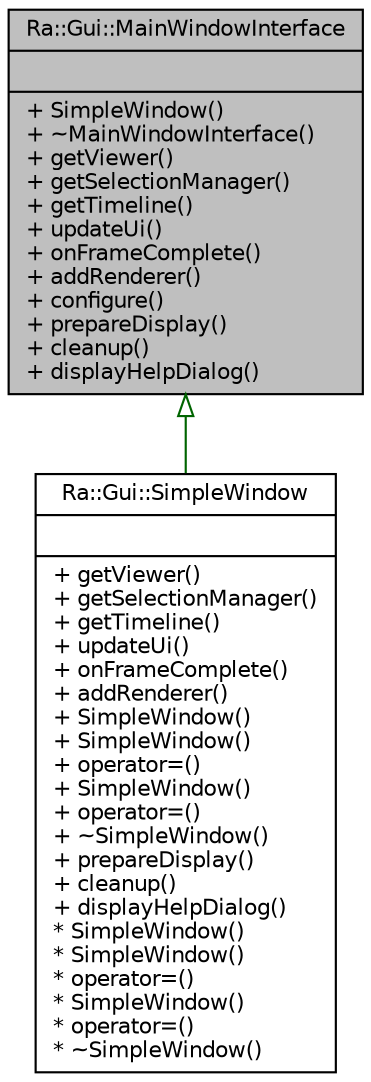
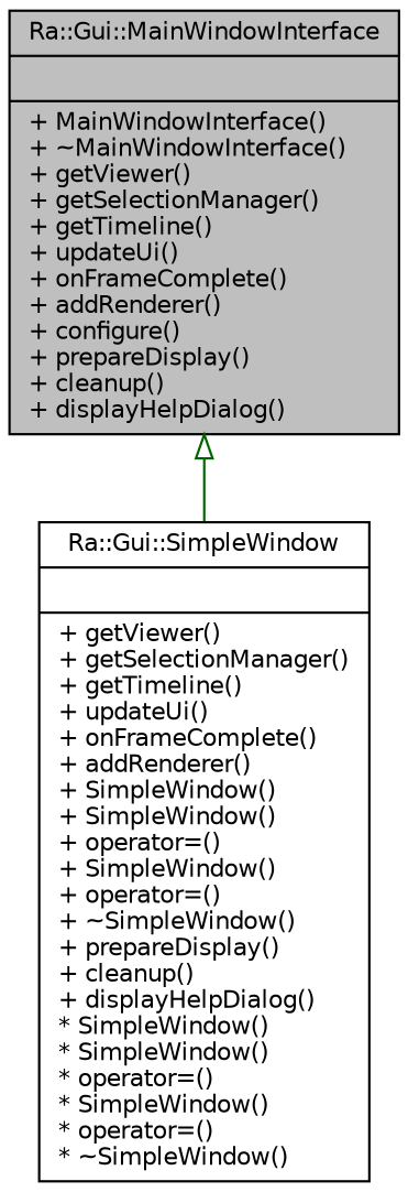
  digraph {
    node [color=black fontname=Helvetica fontsize=10 shape=record style=filled]
-   n1 [fillcolor=grey75 fontcolor=black height=0.2 label="{Ra::Gui::MainWindowInterface\n||+ SimpleWindow()\l+ ~MainWindowInterface()\l+ getViewer()\l+ getSelectionManager()\l+ getTimeline()\l+ updateUi()\l+ onFrameComplete()\l+ addRenderer()\l+ configure()\l+ prepareDisplay()\l+ cleanup()\l+ displayHelpDialog()\l}" width=0.4]
+   n1 [fillcolor=grey75 fontcolor=black height=0.2 label="{Ra::Gui::MainWindowInterface\n||+ MainWindowInterface()\l+ ~MainWindowInterface()\l+ getViewer()\l+ getSelectionManager()\l+ getTimeline()\l+ updateUi()\l+ onFrameComplete()\l+ addRenderer()\l+ configure()\l+ prepareDisplay()\l+ cleanup()\l+ displayHelpDialog()\l}" width=0.4]
    n2 [fillcolor=white height=0.2 label="{Ra::Gui::SimpleWindow\n||+ getViewer()\l+ getSelectionManager()\l+ getTimeline()\l+ updateUi()\l+ onFrameComplete()\l+ addRenderer()\l+ SimpleWindow()\l+ SimpleWindow()\l+ operator=()\l+ SimpleWindow()\l+ operator=()\l+ ~SimpleWindow()\l+ prepareDisplay()\l+ cleanup()\l+ displayHelpDialog()\l* SimpleWindow()\l* SimpleWindow()\l* operator=()\l* SimpleWindow()\l* operator=()\l* ~SimpleWindow()\l}" width=0.4]
    n1 -> n2 [arrowtail=onormal color=darkgreen dir=back fontname=Helvetica fontsize=10 labelfontname=Helvetica labelfontsize=10 style=solid]
  }
